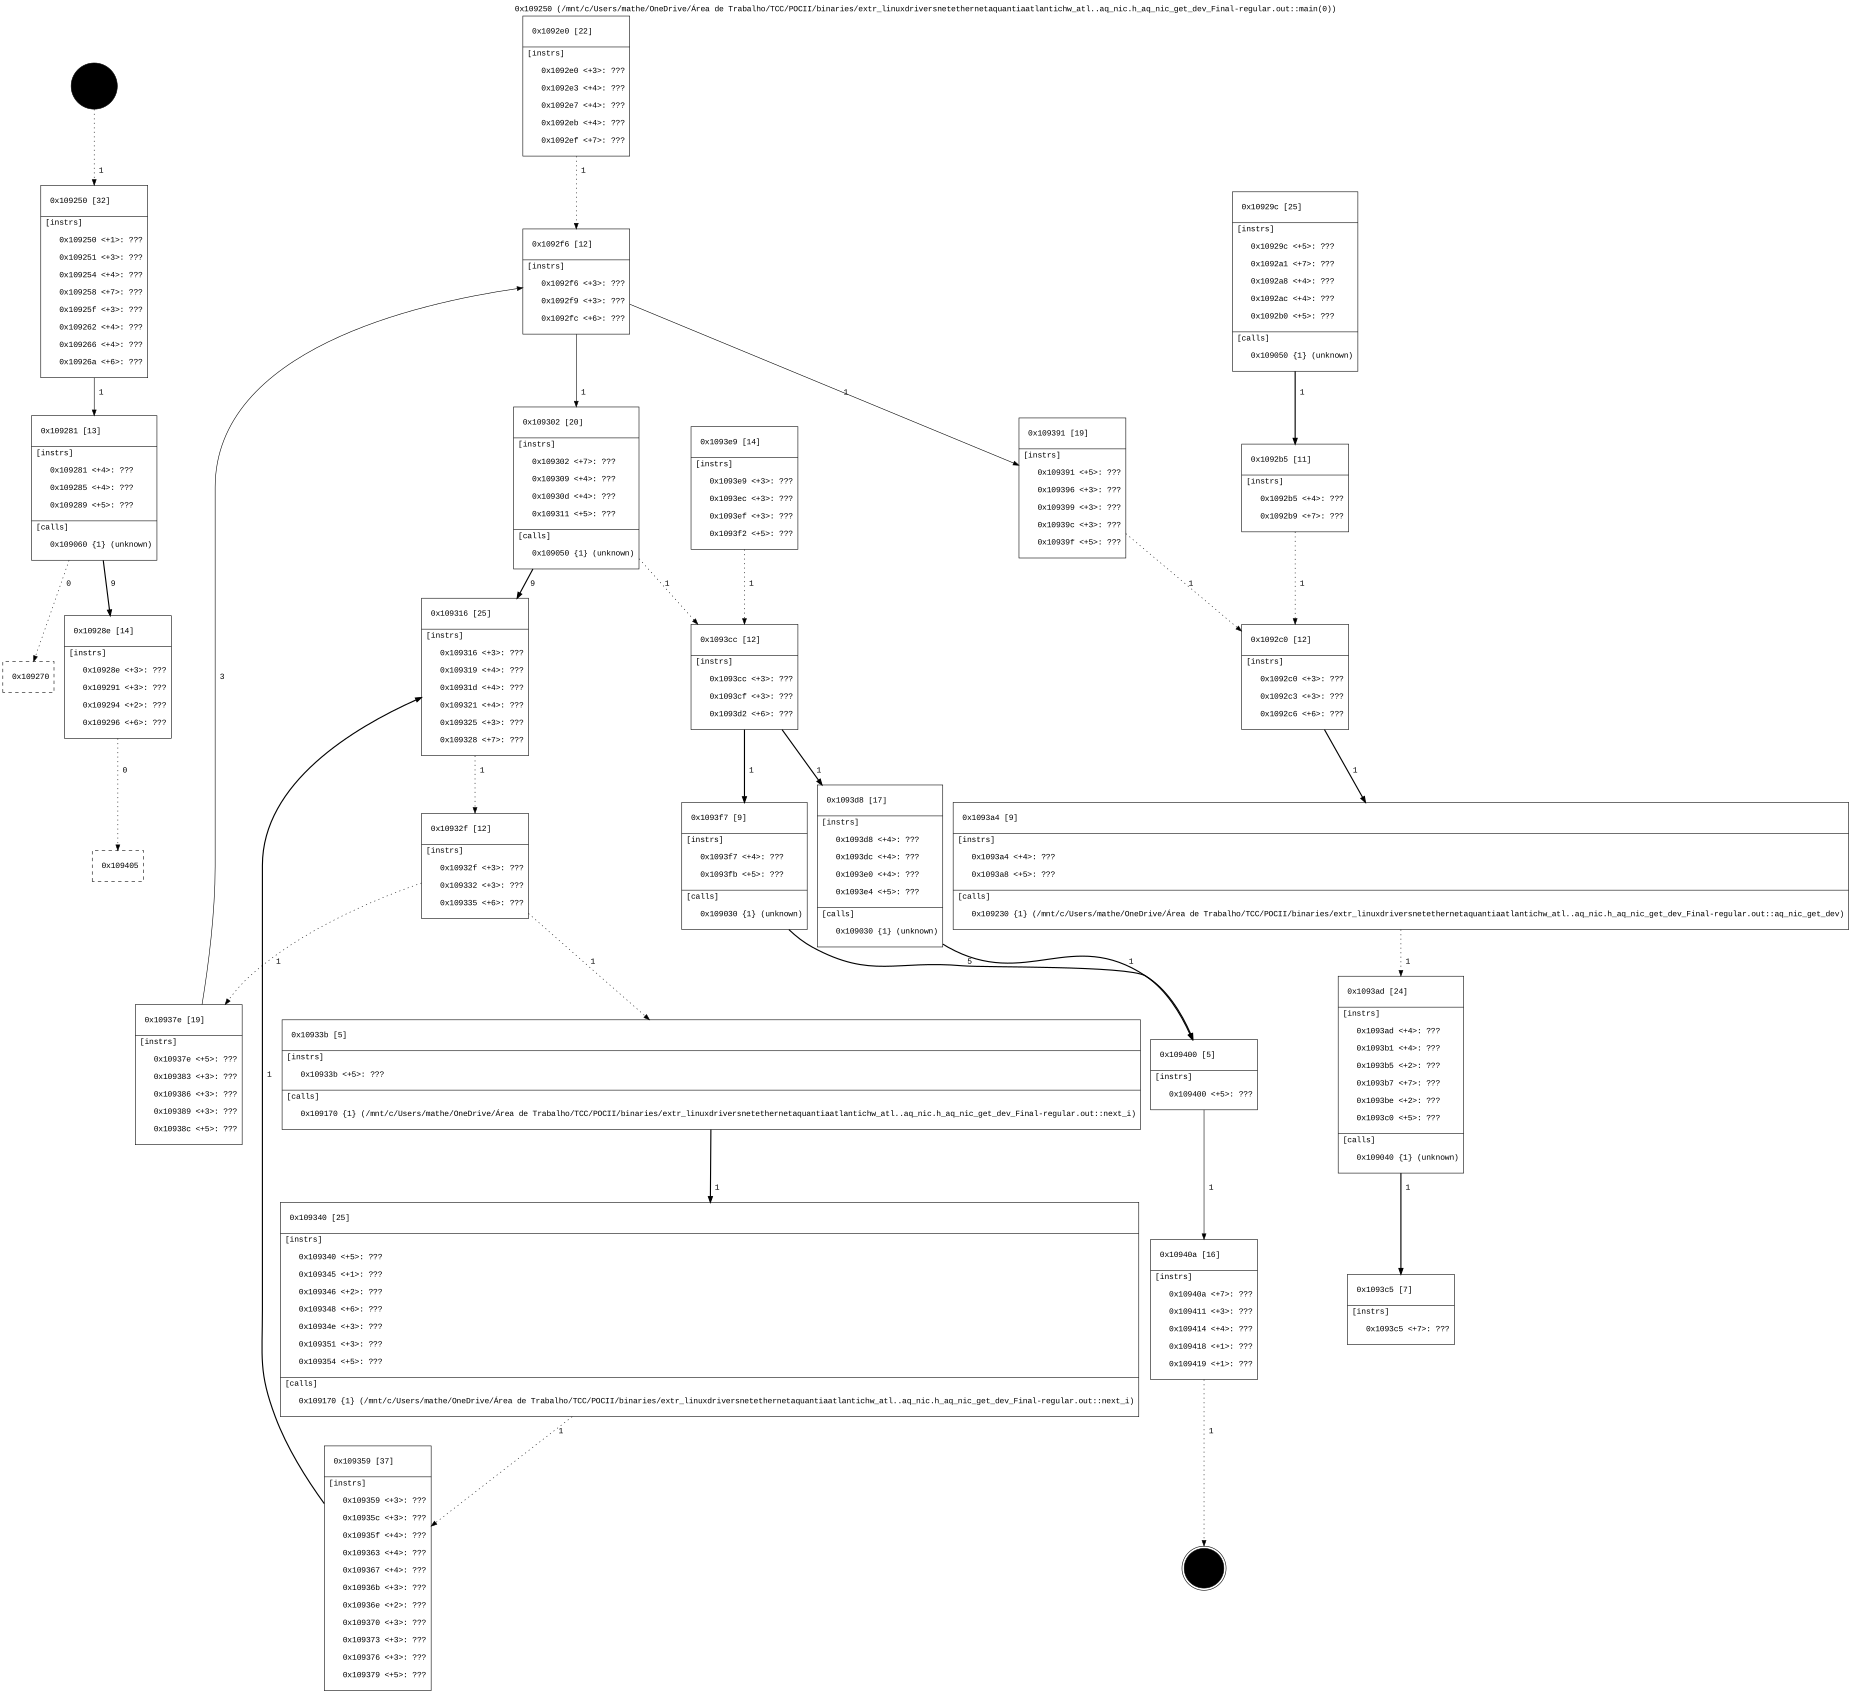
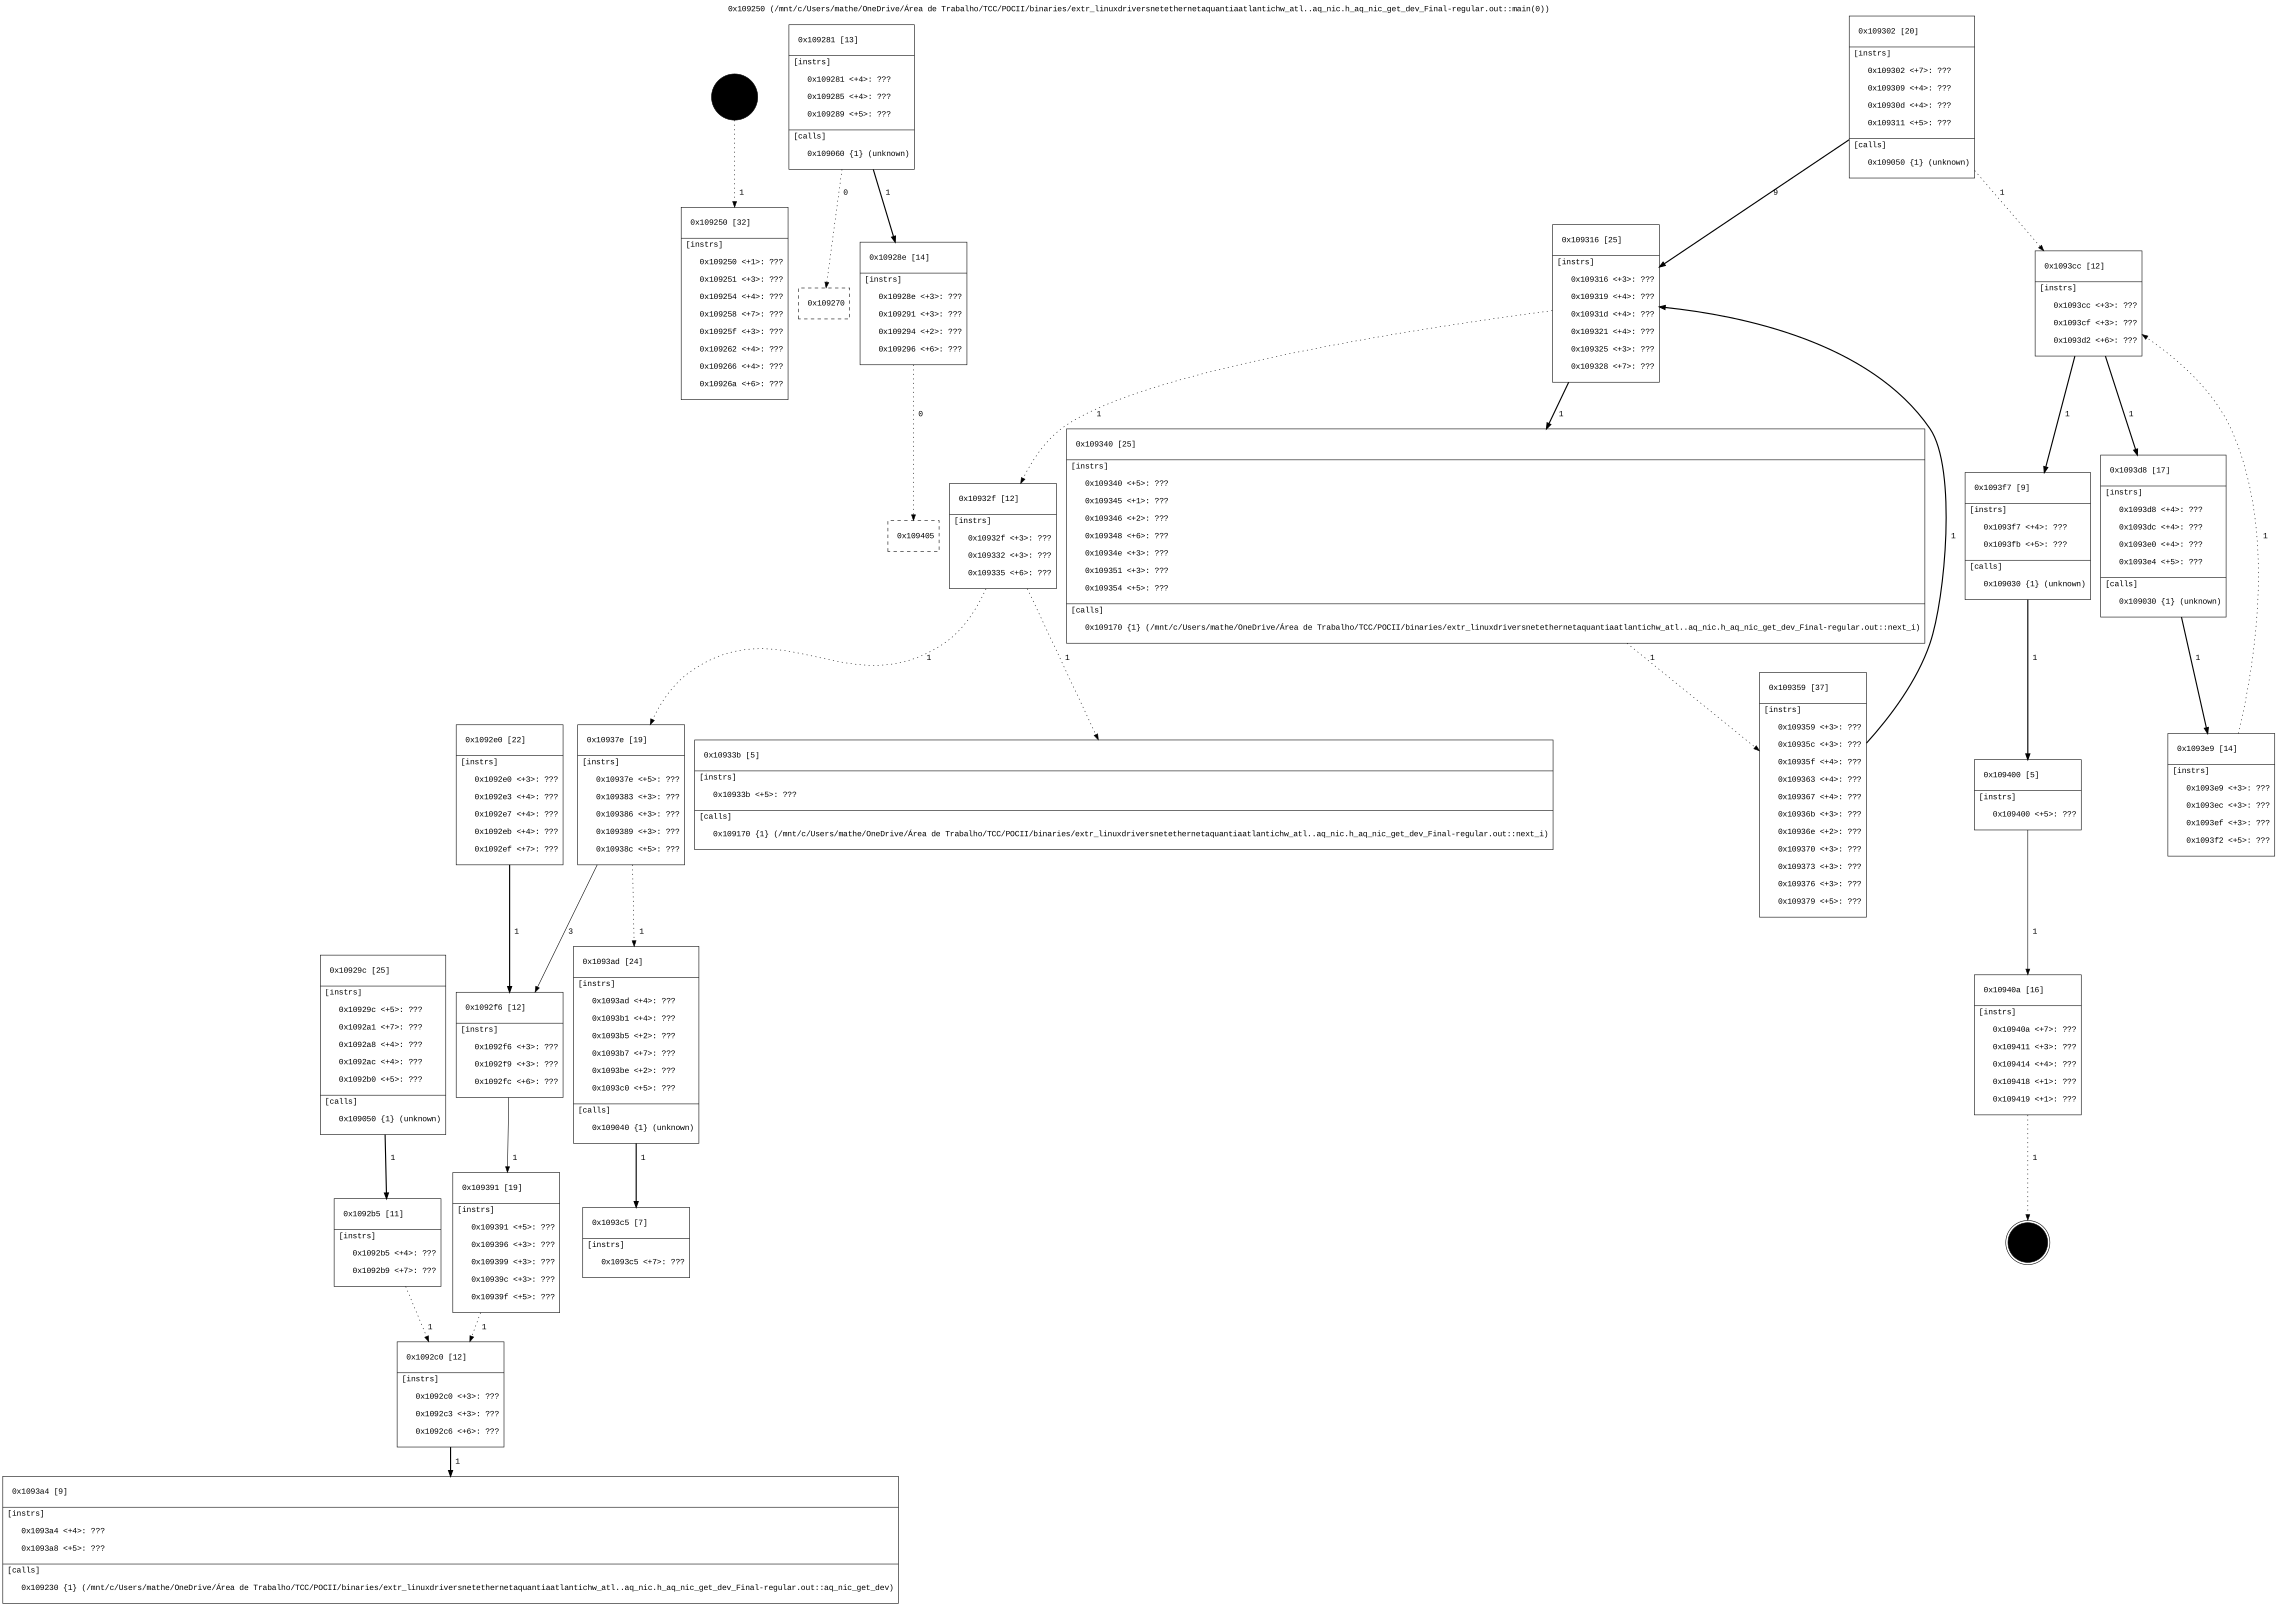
  digraph {
    fontname="Liberation Mono"
    label="0x109250 (/mnt/c/Users/mathe/OneDrive/Área de Trabalho/TCC/POCII/binaries/extr_linuxdriversnetethernetaquantiaatlantichw_atl..aq_nic.h_aq_nic_get_dev_Final-regular.out::main(0))"
    labelloc=t
    node [fontname="Liberation Mono" shape=record]
    edge [fontname="Liberation Mono" style=dotted]
    Entry [fillcolor=black height=0.3 shape=circle style=filled width=0.3]
    n2 [label="{\n     0x109250 [32]\l\n     | [instrs]\l\n     &nbsp;&nbsp;0x109250 \<+1\>: ???\l\n     &nbsp;&nbsp;0x109251 \<+3\>: ???\l\n     &nbsp;&nbsp;0x109254 \<+4\>: ???\l\n     &nbsp;&nbsp;0x109258 \<+7\>: ???\l\n     &nbsp;&nbsp;0x10925f \<+3\>: ???\l\n     &nbsp;&nbsp;0x109262 \<+4\>: ???\l\n     &nbsp;&nbsp;0x109266 \<+4\>: ???\l\n     &nbsp;&nbsp;0x10926a \<+6\>: ???\l\n  }"]
    n3 [label="{\n     0x109281 [13]\l\n     | [instrs]\l\n     &nbsp;&nbsp;0x109281 \<+4\>: ???\l\n     &nbsp;&nbsp;0x109285 \<+4\>: ???\l\n     &nbsp;&nbsp;0x109289 \<+5\>: ???\l\n     | [calls]\l\n     &nbsp;&nbsp;0x109060 \{1\} (unknown)\l\n  }"]
    n4 [label="{\n     0x109270\l\n  }" style=dashed]
    n5 [label="{\n     0x10928e [14]\l\n     | [instrs]\l\n     &nbsp;&nbsp;0x10928e \<+3\>: ???\l\n     &nbsp;&nbsp;0x109291 \<+3\>: ???\l\n     &nbsp;&nbsp;0x109294 \<+2\>: ???\l\n     &nbsp;&nbsp;0x109296 \<+6\>: ???\l\n  }"]
    n6 [label="{\n     0x109405\l\n  }" style=dashed]
    n7 [label="{\n     0x10929c [25]\l\n     | [instrs]\l\n     &nbsp;&nbsp;0x10929c \<+5\>: ???\l\n     &nbsp;&nbsp;0x1092a1 \<+7\>: ???\l\n     &nbsp;&nbsp;0x1092a8 \<+4\>: ???\l\n     &nbsp;&nbsp;0x1092ac \<+4\>: ???\l\n     &nbsp;&nbsp;0x1092b0 \<+5\>: ???\l\n     | [calls]\l\n     &nbsp;&nbsp;0x109050 \{1\} (unknown)\l\n  }"]
    n8 [label="{\n     0x1092b5 [11]\l\n     | [instrs]\l\n     &nbsp;&nbsp;0x1092b5 \<+4\>: ???\l\n     &nbsp;&nbsp;0x1092b9 \<+7\>: ???\l\n  }"]
    n9 [label="{\n     0x1092c0 [12]\l\n     | [instrs]\l\n     &nbsp;&nbsp;0x1092c0 \<+3\>: ???\l\n     &nbsp;&nbsp;0x1092c3 \<+3\>: ???\l\n     &nbsp;&nbsp;0x1092c6 \<+6\>: ???\l\n  }"]
    Exit [fillcolor=black height=0.3 peripheries=2 shape=circle style=filled width=0.3]
    n11 [label="{\n     0x1093a4 [9]\l\n     | [instrs]\l\n     &nbsp;&nbsp;0x1093a4 \<+4\>: ???\l\n     &nbsp;&nbsp;0x1093a8 \<+5\>: ???\l\n     | [calls]\l\n     &nbsp;&nbsp;0x109230 \{1\} (/mnt/c/Users/mathe/OneDrive/Área de Trabalho/TCC/POCII/binaries/extr_linuxdriversnetethernetaquantiaatlantichw_atl..aq_nic.h_aq_nic_get_dev_Final-regular.out::aq_nic_get_dev)\l\n  }"]
    n12 [label="{\n     0x1093ad [24]\l\n     | [instrs]\l\n     &nbsp;&nbsp;0x1093ad \<+4\>: ???\l\n     &nbsp;&nbsp;0x1093b1 \<+4\>: ???\l\n     &nbsp;&nbsp;0x1093b5 \<+2\>: ???\l\n     &nbsp;&nbsp;0x1093b7 \<+7\>: ???\l\n     &nbsp;&nbsp;0x1093be \<+2\>: ???\l\n     &nbsp;&nbsp;0x1093c0 \<+5\>: ???\l\n     | [calls]\l\n     &nbsp;&nbsp;0x109040 \{1\} (unknown)\l\n  }"]
    n13 [label="{\n     0x1093c5 [7]\l\n     | [instrs]\l\n     &nbsp;&nbsp;0x1093c5 \<+7\>: ???\l\n  }"]
    n14 [label="{\n     0x1092e0 [22]\l\n     | [instrs]\l\n     &nbsp;&nbsp;0x1092e0 \<+3\>: ???\l\n     &nbsp;&nbsp;0x1092e3 \<+4\>: ???\l\n     &nbsp;&nbsp;0x1092e7 \<+4\>: ???\l\n     &nbsp;&nbsp;0x1092eb \<+4\>: ???\l\n     &nbsp;&nbsp;0x1092ef \<+7\>: ???\l\n  }"]
    n15 [label="{\n     0x1092f6 [12]\l\n     | [instrs]\l\n     &nbsp;&nbsp;0x1092f6 \<+3\>: ???\l\n     &nbsp;&nbsp;0x1092f9 \<+3\>: ???\l\n     &nbsp;&nbsp;0x1092fc \<+6\>: ???\l\n  }"]
    n16 [label="{\n     0x109391 [19]\l\n     | [instrs]\l\n     &nbsp;&nbsp;0x109391 \<+5\>: ???\l\n     &nbsp;&nbsp;0x109396 \<+3\>: ???\l\n     &nbsp;&nbsp;0x109399 \<+3\>: ???\l\n     &nbsp;&nbsp;0x10939c \<+3\>: ???\l\n     &nbsp;&nbsp;0x10939f \<+5\>: ???\l\n  }"]
    n17 [label="{\n     0x109302 [20]\l\n     | [instrs]\l\n     &nbsp;&nbsp;0x109302 \<+7\>: ???\l\n     &nbsp;&nbsp;0x109309 \<+4\>: ???\l\n     &nbsp;&nbsp;0x10930d \<+4\>: ???\l\n     &nbsp;&nbsp;0x109311 \<+5\>: ???\l\n     | [calls]\l\n     &nbsp;&nbsp;0x109050 \{1\} (unknown)\l\n  }"]
    n18 [label="{\n     0x109316 [25]\l\n     | [instrs]\l\n     &nbsp;&nbsp;0x109316 \<+3\>: ???\l\n     &nbsp;&nbsp;0x109319 \<+4\>: ???\l\n     &nbsp;&nbsp;0x10931d \<+4\>: ???\l\n     &nbsp;&nbsp;0x109321 \<+4\>: ???\l\n     &nbsp;&nbsp;0x109325 \<+3\>: ???\l\n     &nbsp;&nbsp;0x109328 \<+7\>: ???\l\n  }"]
    n19 [label="{\n     0x1093cc [12]\l\n     | [instrs]\l\n     &nbsp;&nbsp;0x1093cc \<+3\>: ???\l\n     &nbsp;&nbsp;0x1093cf \<+3\>: ???\l\n     &nbsp;&nbsp;0x1093d2 \<+6\>: ???\l\n  }"]
    n20 [label="{\n     0x10932f [12]\l\n     | [instrs]\l\n     &nbsp;&nbsp;0x10932f \<+3\>: ???\l\n     &nbsp;&nbsp;0x109332 \<+3\>: ???\l\n     &nbsp;&nbsp;0x109335 \<+6\>: ???\l\n  }"]
    n21 [label="{\n     0x10937e [19]\l\n     | [instrs]\l\n     &nbsp;&nbsp;0x10937e \<+5\>: ???\l\n     &nbsp;&nbsp;0x109383 \<+3\>: ???\l\n     &nbsp;&nbsp;0x109386 \<+3\>: ???\l\n     &nbsp;&nbsp;0x109389 \<+3\>: ???\l\n     &nbsp;&nbsp;0x10938c \<+5\>: ???\l\n  }"]
    n22 [label="{\n     0x10933b [5]\l\n     | [instrs]\l\n     &nbsp;&nbsp;0x10933b \<+5\>: ???\l\n     | [calls]\l\n     &nbsp;&nbsp;0x109170 \{1\} (/mnt/c/Users/mathe/OneDrive/Área de Trabalho/TCC/POCII/binaries/extr_linuxdriversnetethernetaquantiaatlantichw_atl..aq_nic.h_aq_nic_get_dev_Final-regular.out::next_i)\l\n  }"]
    n23 [label="{\n     0x109340 [25]\l\n     | [instrs]\l\n     &nbsp;&nbsp;0x109340 \<+5\>: ???\l\n     &nbsp;&nbsp;0x109345 \<+1\>: ???\l\n     &nbsp;&nbsp;0x109346 \<+2\>: ???\l\n     &nbsp;&nbsp;0x109348 \<+6\>: ???\l\n     &nbsp;&nbsp;0x10934e \<+3\>: ???\l\n     &nbsp;&nbsp;0x109351 \<+3\>: ???\l\n     &nbsp;&nbsp;0x109354 \<+5\>: ???\l\n     | [calls]\l\n     &nbsp;&nbsp;0x109170 \{1\} (/mnt/c/Users/mathe/OneDrive/Área de Trabalho/TCC/POCII/binaries/extr_linuxdriversnetethernetaquantiaatlantichw_atl..aq_nic.h_aq_nic_get_dev_Final-regular.out::next_i)\l\n  }"]
    n24 [label="{\n     0x109359 [37]\l\n     | [instrs]\l\n     &nbsp;&nbsp;0x109359 \<+3\>: ???\l\n     &nbsp;&nbsp;0x10935c \<+3\>: ???\l\n     &nbsp;&nbsp;0x10935f \<+4\>: ???\l\n     &nbsp;&nbsp;0x109363 \<+4\>: ???\l\n     &nbsp;&nbsp;0x109367 \<+4\>: ???\l\n     &nbsp;&nbsp;0x10936b \<+3\>: ???\l\n     &nbsp;&nbsp;0x10936e \<+2\>: ???\l\n     &nbsp;&nbsp;0x109370 \<+3\>: ???\l\n     &nbsp;&nbsp;0x109373 \<+3\>: ???\l\n     &nbsp;&nbsp;0x109376 \<+3\>: ???\l\n     &nbsp;&nbsp;0x109379 \<+5\>: ???\l\n  }"]
    n25 [label="{\n     0x10940a [16]\l\n     | [instrs]\l\n     &nbsp;&nbsp;0x10940a \<+7\>: ???\l\n     &nbsp;&nbsp;0x109411 \<+3\>: ???\l\n     &nbsp;&nbsp;0x109414 \<+4\>: ???\l\n     &nbsp;&nbsp;0x109418 \<+1\>: ???\l\n     &nbsp;&nbsp;0x109419 \<+1\>: ???\l\n  }"]
    n26 [label="{\n     0x109400 [5]\l\n     | [instrs]\l\n     &nbsp;&nbsp;0x109400 \<+5\>: ???\l\n  }"]
    n27 [label="{\n     0x1093f7 [9]\l\n     | [instrs]\l\n     &nbsp;&nbsp;0x1093f7 \<+4\>: ???\l\n     &nbsp;&nbsp;0x1093fb \<+5\>: ???\l\n     | [calls]\l\n     &nbsp;&nbsp;0x109030 \{1\} (unknown)\l\n  }"]
    n28 [label="{\n     0x1093d8 [17]\l\n     | [instrs]\l\n     &nbsp;&nbsp;0x1093d8 \<+4\>: ???\l\n     &nbsp;&nbsp;0x1093dc \<+4\>: ???\l\n     &nbsp;&nbsp;0x1093e0 \<+4\>: ???\l\n     &nbsp;&nbsp;0x1093e4 \<+5\>: ???\l\n     | [calls]\l\n     &nbsp;&nbsp;0x109030 \{1\} (unknown)\l\n  }"]
    n29 [label="{\n     0x1093e9 [14]\l\n     | [instrs]\l\n     &nbsp;&nbsp;0x1093e9 \<+3\>: ???\l\n     &nbsp;&nbsp;0x1093ec \<+3\>: ???\l\n     &nbsp;&nbsp;0x1093ef \<+3\>: ???\l\n     &nbsp;&nbsp;0x1093f2 \<+5\>: ???\l\n  }"]
    Entry -> n2 [label=" 1"]
-   n2 -> n3 [label=" 1" style=solid]
    n3 -> n4 [label=" 0"]
-   n3 -> n5 [label=" 9" style=bold]
+   n3 -> n5 [label=" 1" style=bold]
    n5 -> n6 [label=" 0"]
    n7 -> n8 [label=" 1" style=bold]
    n8 -> n9 [label=" 1"]
    n9 -> n11 [label=" 1" style=bold]
-   n11 -> n12 [label=" 1"]
+   n21 -> n12 [label=" 1"]
    n12 -> n13 [label=" 1" style=bold]
-   n14 -> n15 [label=" 1"]
+   n14 -> n15 [label=" 1" style=bold]
    n15 -> n16 [label=" 1" style=solid]
-   n15 -> n17 [label=" 1" style=solid]
    n16 -> n9 [label=" 1"]
    n17 -> n18 [label=" 9" style=bold]
    n17 -> n19 [label=" 1"]
    n18 -> n20 [label=" 1"]
    n19 -> n27 [label=" 1" style=bold]
    n19 -> n28 [label=" 1" style=bold]
    n20 -> n21 [label=" 1"]
    n20 -> n22 [label=" 1"]
    n21 -> n15 [label=" 3" style=solid]
-   n22 -> n23 [label=" 1" style=bold]
+   n18 -> n23 [label=" 1" style=bold]
    n23 -> n24 [label=" 1"]
    n24 -> n18 [label=" 1" style=bold]
    n25 -> Exit [label=" 1"]
    n26 -> n25 [label=" 1" style=solid]
-   n27 -> n26 [label=" 5" style=bold]
-   n28 -> n26 [label=" 1" style=bold]
+   n27 -> n26 [label=" 1" style=bold]
+   n28 -> n29 [label=" 1" style=bold]
    n29 -> n19 [label=" 1"]
  }
